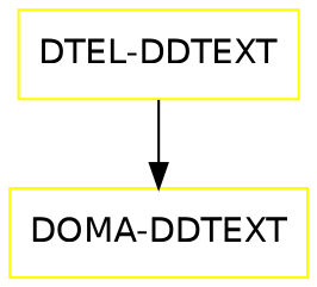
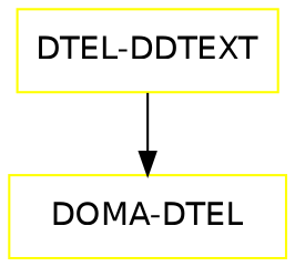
  digraph {
    fontname="DejaVu Sans"
    node [color=yellow shape=box fontname="DejaVu Sans"]
    "DTEL-DDTEXT"
-   "DOMA-DDTEXT"
+   "DOMA-DDTEXT" [label="DOMA-DTEL"]
    "DTEL-DDTEXT" -> "DOMA-DDTEXT" [fontname="DejaVu Sans"]
  }
